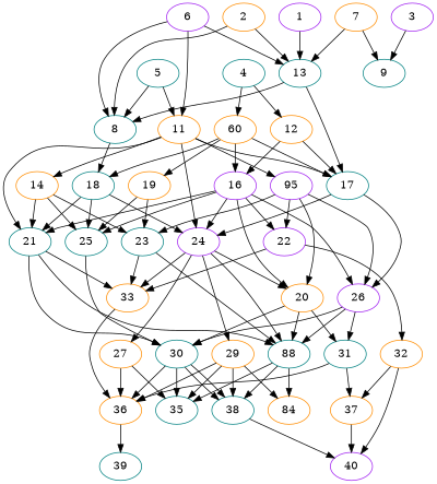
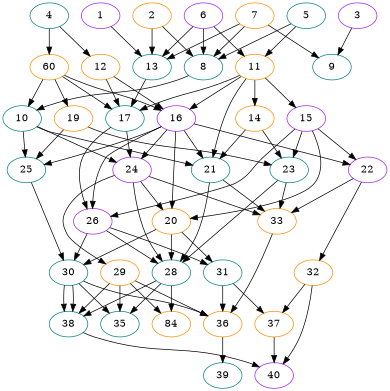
  digraph {
    node [alpha=0.06 color=teal]
    1 [alpha=0.04 color=purple expect_size=21059584]
    13 [alpha=0.20 expect_size=35436544]
    17 [alpha=0.09 expect_size=11841536]
    24 [color=purple expect_size=12216320]
    26 [color=purple expect_size=45217792]
    2 [alpha=0.02 color=darkorange expect_size=7014400]
    8 [alpha=0.00 expect_size=37230592]
-   18 [alpha=0.17 expect_size=51154944]
+   18 [alpha=0.17 expect_size=51154944 label=10]
    21 [expect_size=37213184]
    25 [alpha=0.13 expect_size=6993920]
    3 [alpha=0.03 color=purple expect_size=34907136]
    9 [alpha=0.13 expect_size=30725120]
    4 [alpha=0.02 expect_size=34152448]
    n14 [alpha=0.01 color=darkorange expect_size=23236608 label=60]
    12 [alpha=0.07 color=darkorange expect_size=30340096]
    16 [alpha=0.01 color=purple expect_size=42654720]
    19 [alpha=0.19 color=darkorange expect_size=51719168]
    20 [alpha=0.19 color=darkorange expect_size=34388992]
    22 [alpha=0.14 color=purple expect_size=43429888]
    23 [alpha=0.14 expect_size=12218368]
    5 [alpha=0.18 expect_size=39150592]
    11 [alpha=0.03 color=darkorange expect_size=21529600]
    6 [alpha=0.07 color=purple expect_size=20410368]
    14 [alpha=0.18 color=darkorange expect_size=42698752]
-   15 [alpha=0.16 color=purple expect_size=47811584 label=95]
+   15 [alpha=0.16 color=purple expect_size=47811584]
    7 [alpha=0.17 color=darkorange expect_size=36301824]
-   28 [alpha=0.12 expect_size=20628480 label=88]
+   28 [alpha=0.12 expect_size=20628480]
    30 [alpha=0.01 expect_size=12030976]
    33 [alpha=0.10 color=darkorange expect_size=9800704]
    31 [expect_size=10541056]
-   27 [alpha=0.12 color=darkorange expect_size=47643648]
    29 [alpha=0.02 color=darkorange expect_size=13588480]
    32 [alpha=0.02 color=darkorange expect_size=24935424]
    35 [alpha=0.17 expect_size=8849408]
    n35 [alpha=0.15 color=darkorange expect_size=41988096 label=84]
    38 [alpha=0.18 expect_size=33418240]
    36 [alpha=0.16 color=darkorange expect_size=38665216]
    37 [alpha=0.17 color=darkorange expect_size=52230144]
    40 [alpha=0.11 color=purple expect_size=20111360]
    39 [alpha=0.18 expect_size=14218240]
    1 -> 13
    13 -> 17
    17 -> 24
    17 -> 26
    24 -> 20
    24 -> 28
    24 -> 33
-   24 -> 27
    24 -> 29
    26 -> 28
    26 -> 30
    26 -> 31
    2 -> 13
    2 -> 8
    8 -> 18
    18 -> 24
    18 -> 21
    18 -> 25
    21 -> 28
-   21 -> 30
    21 -> 33
    25 -> 30
    3 -> 9
    4 -> n14
    4 -> 12
    n14 -> 17
    n14 -> 18
    n14 -> 16
    n14 -> 19
    12 -> 17
    12 -> 16
    16 -> 24
    16 -> 26
    16 -> 21
    16 -> 25
    16 -> 20
    16 -> 22
    19 -> 25
    19 -> 23
    20 -> 28
    20 -> 30
    20 -> 31
    22 -> 33
    22 -> 32
    23 -> 28
    23 -> 33
    5 -> 8
    5 -> 11
    11 -> 17
    11 -> 21
-   11 -> 24
+   11 -> 16
    11 -> 14
    11 -> 15
    6 -> 13
    6 -> 8
    6 -> 11
    14 -> 21
-   14 -> 25
    14 -> 23
    15 -> 26
    15 -> 20
    15 -> 22
    15 -> 23
    7 -> 13
-   13 -> 8
+   7 -> 8
    7 -> 9
    28 -> 35
    28 -> n35
    28 -> 38
    30 -> 35
    30 -> 38
    30 -> 38
    30 -> 36
    33 -> 36
    31 -> 36
    31 -> 37
-   27 -> 35
-   27 -> 36
    29 -> 35
    29 -> n35
    29 -> 38
    29 -> 36
    32 -> 37
    32 -> 40
    38 -> 40
    36 -> 39
    37 -> 40
  }
